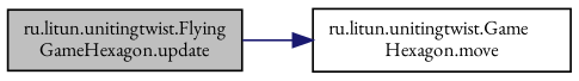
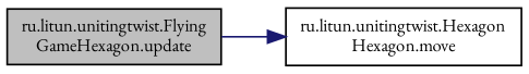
  digraph {
    rankdir=LR
    fontname="EB Garamond"
    node [color=black fontname="EB Garamond" fontsize=10 shape=record style=filled]
    n1 [fillcolor=grey75 fontcolor=black height=0.2 label="ru.litun.unitingtwist.Flying\lGameHexagon.update" width=0.4]
-   n2 [fillcolor=white height=0.2 label="ru.litun.unitingtwist.Game\lHexagon.move" width=0.4]
+   n2 [fillcolor=white height=0.2 label="ru.litun.unitingtwist.Hexagon\lHexagon.move" width=0.4]
    n1 -> n2 [color=midnightblue fontname="EB Garamond" fontsize=10 labelfontname=Helvetica labelfontsize=10 style=solid]
  }
